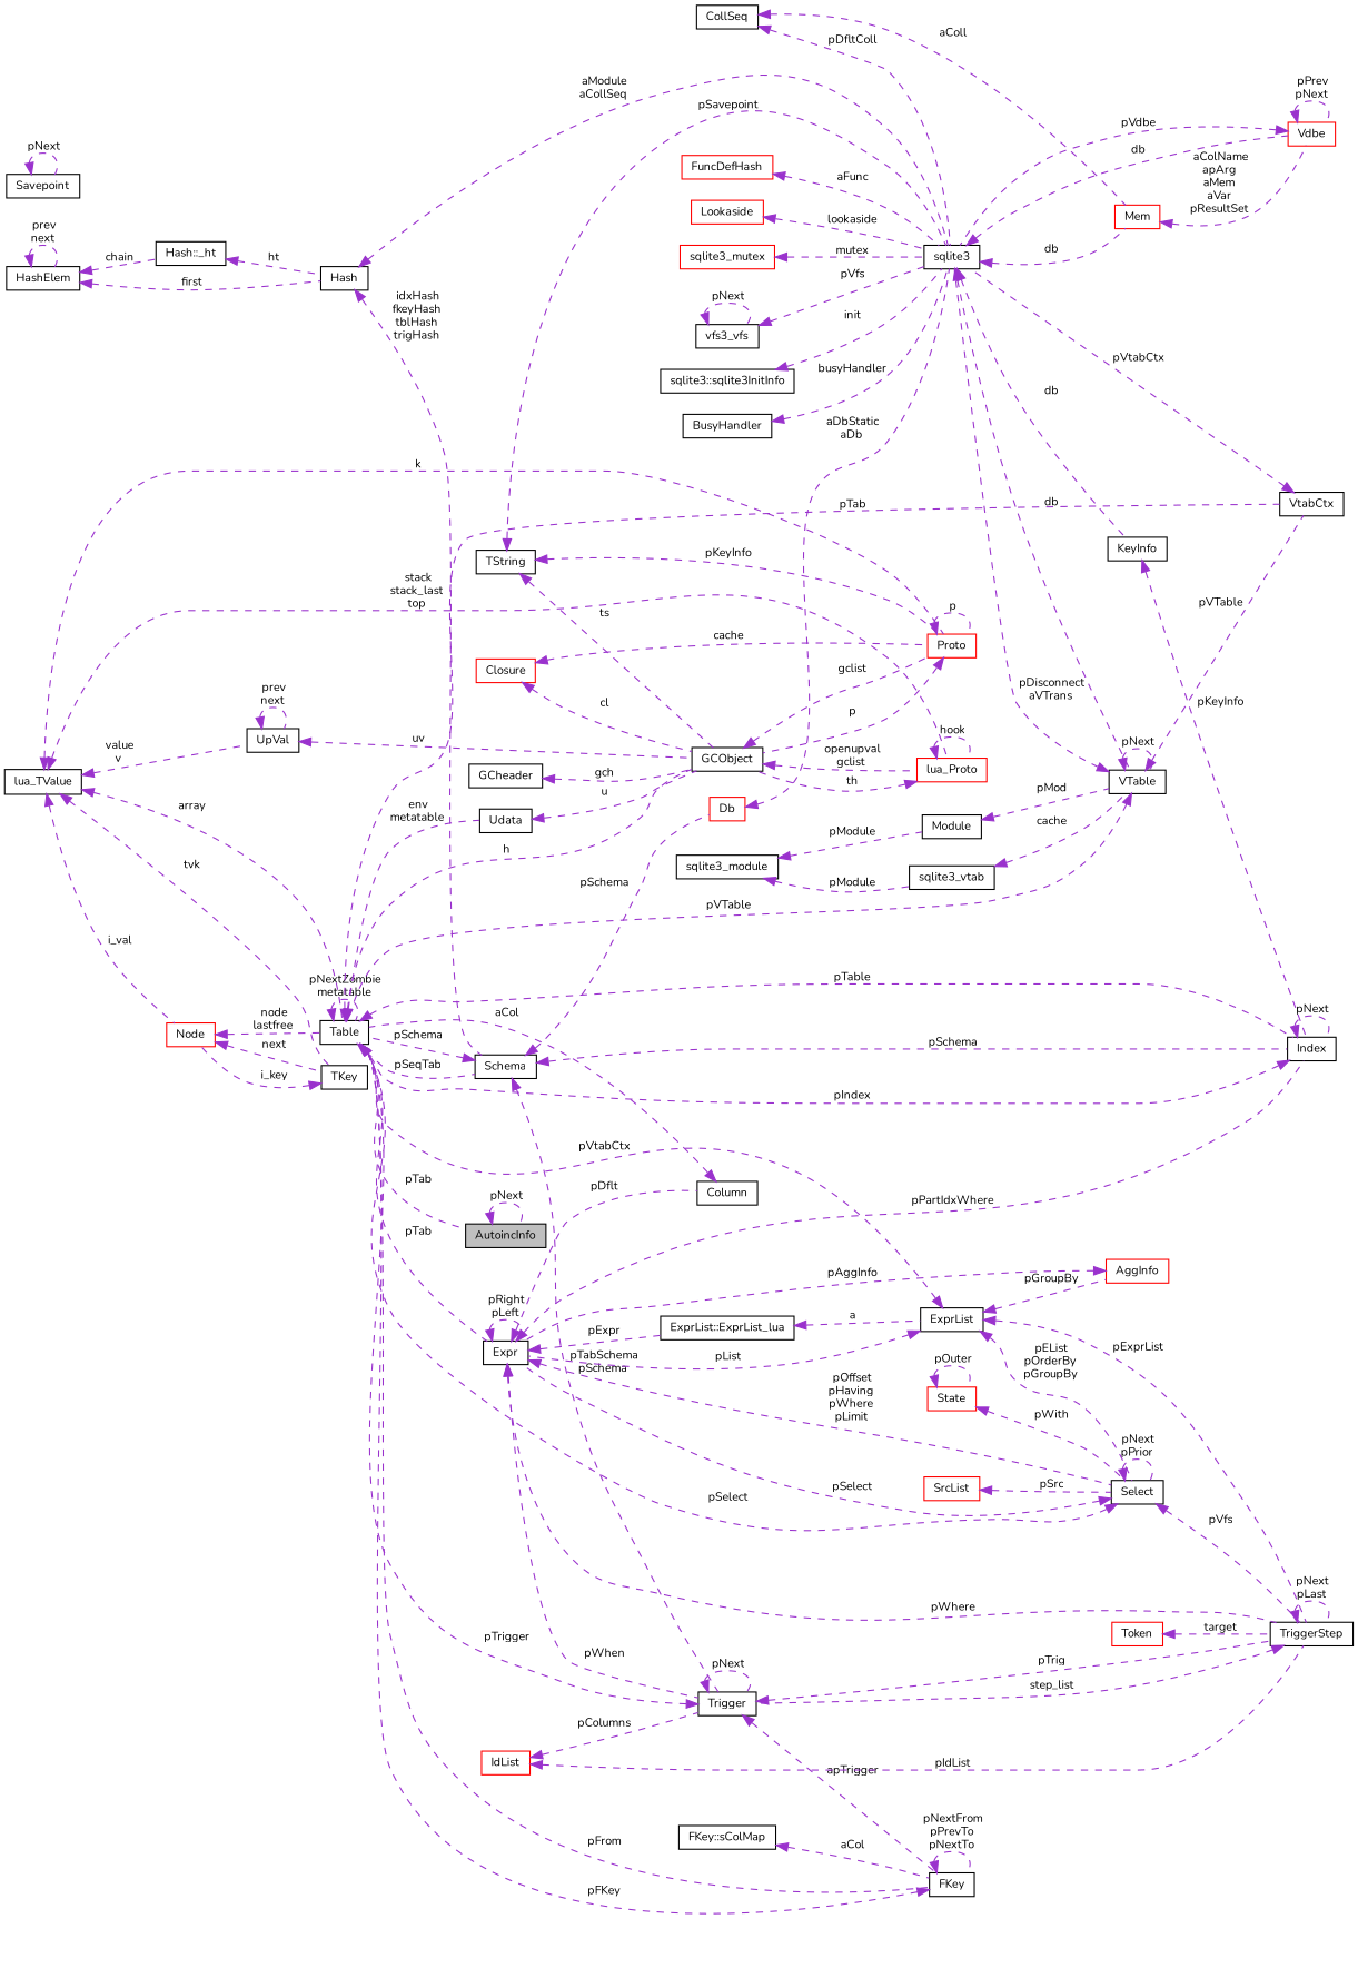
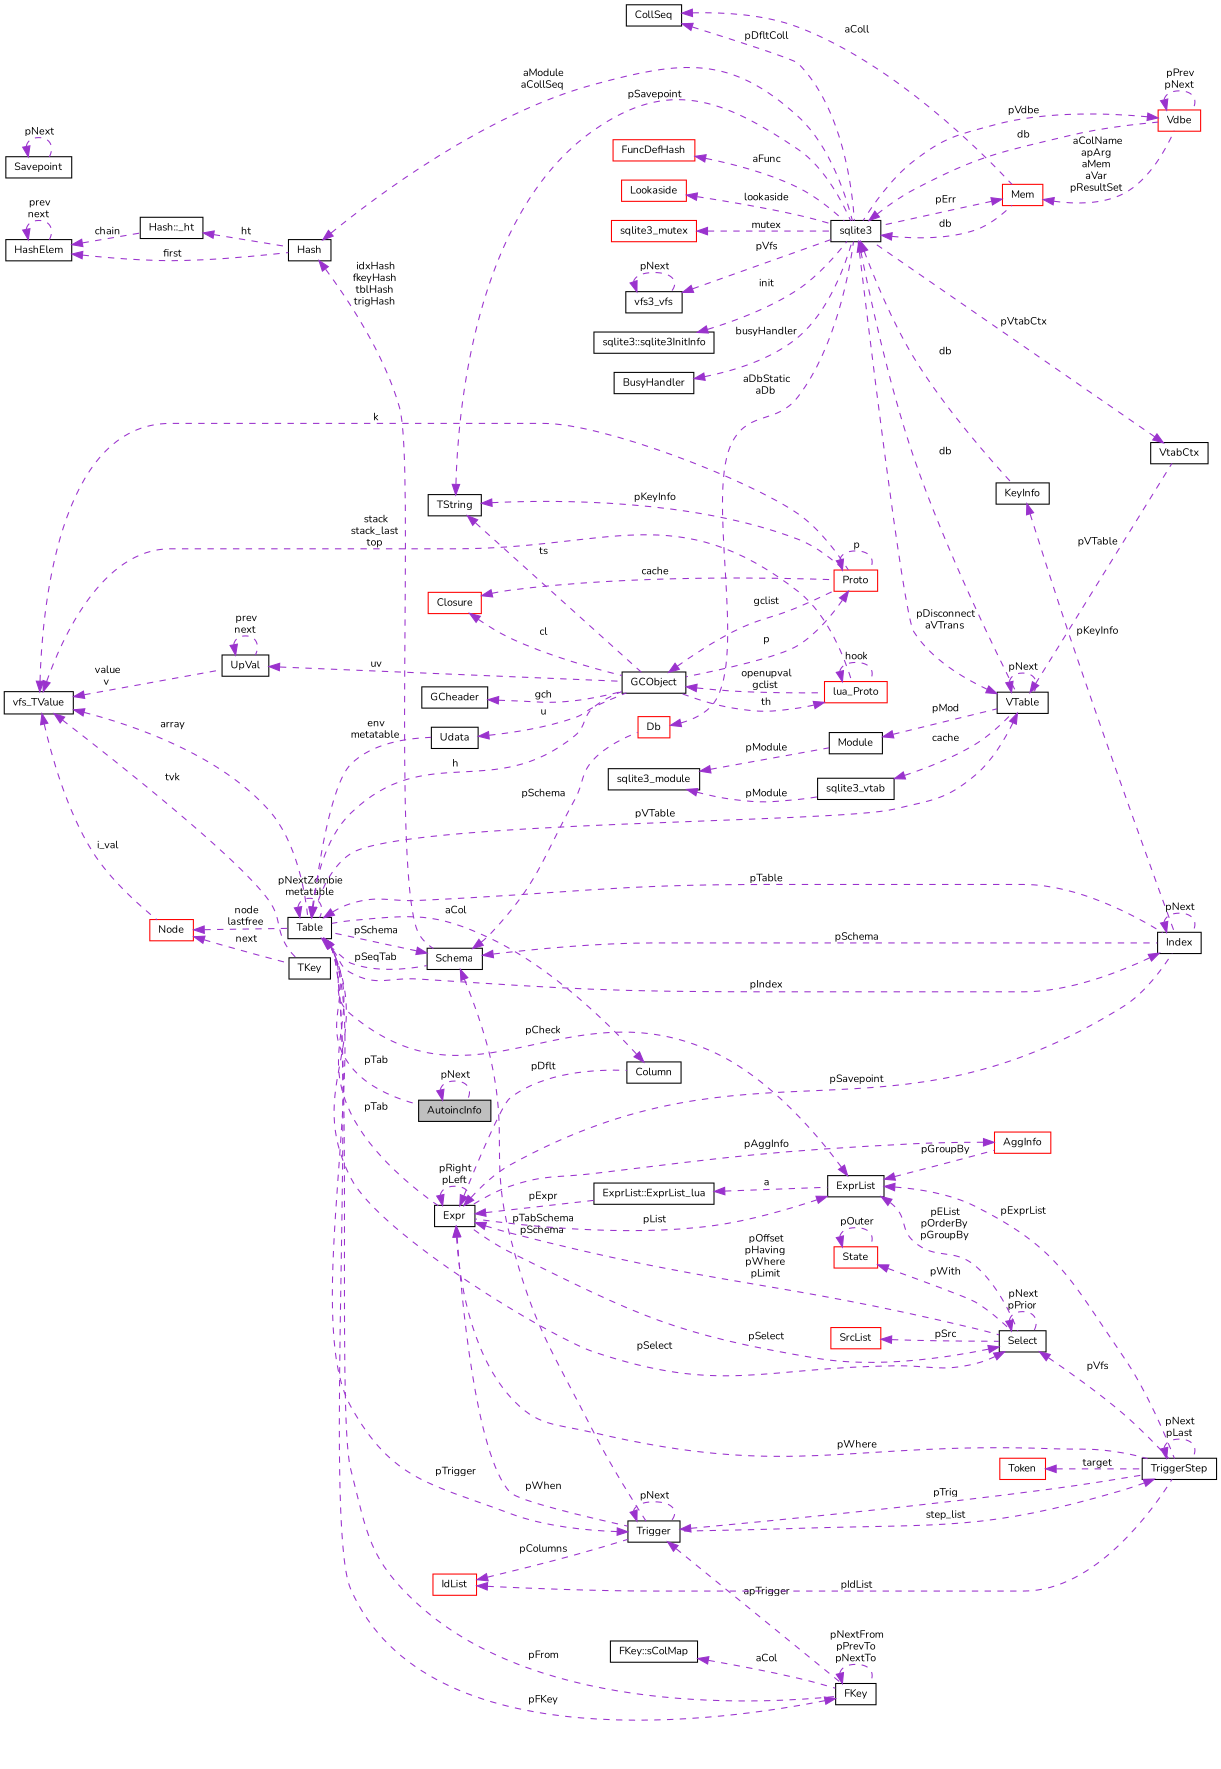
  digraph {
    fontname=Nunito
    rankdir=LR
    node [color=black fillcolor=white fontname=Nunito fontsize=10 shape=record style=filled]
    edge [color=darkorchid3 dir=back fontname=Nunito fontsize=10 labelfontname=Helvetica labelfontsize=10 style=dashed]
    n1 [fillcolor=grey75 fontcolor=black height=0.2 label=AutoincInfo width=0.4]
    n2 [height=0.2 label=Table width=0.4]
    n3 [height=0.2 label=Schema width=0.4]
    n4 [height=0.2 label=Expr width=0.4]
    n5 [height=0.2 label=FKey width=0.4]
    n6 [height=0.2 label=VtabCtx width=0.4]
    n7 [height=0.2 label=GCObject width=0.4]
    n8 [height=0.2 label=Udata width=0.4]
    n9 [height=0.2 label=Index width=0.4]
    n10 [height=0.2 label=Trigger width=0.4]
    n11 [color=red height=0.2 label=Db width=0.4]
    n12 [height=0.2 label=Column width=0.4]
    n13 [height=0.2 label="ExprList::ExprList_lua" width=0.4]
    n14 [height=0.2 label=Select width=0.4]
    n15 [height=0.2 label=TriggerStep width=0.4]
    n16 [height=0.2 label=sqlite3 width=0.4]
    n17 [color=red height=0.2 label=Proto width=0.4]
    n18 [color=red height=0.2 label=lua_Proto width=0.4]
    n19 [color=red height=0.2 label="Node" width=0.4]
    n20 [height=0.2 label=TKey width=0.4]
-   n21 [height=0.2 label=lua_TValue width=0.4]
+   n21 [height=0.2 label=vfs_TValue width=0.4]
    n22 [height=0.2 label=UpVal width=0.4]
    n23 [height=0.2 label=Hash width=0.4]
    n24 [height=0.2 label=VTable width=0.4]
    n25 [color=red height=0.2 label=Mem width=0.4]
    n26 [color=red height=0.2 label=Vdbe width=0.4]
    n27 [height=0.2 label=KeyInfo width=0.4]
    n28 [height=0.2 label="Hash::_ht" width=0.4]
    n29 [height=0.2 label=HashElem width=0.4]
    n30 [height=0.2 label=ExprList width=0.4]
    n31 [color=red height=0.2 label=AggInfo width=0.4]
    n32 [color=red height=0.2 label=State width=0.4]
    n33 [color=red height=0.2 label=SrcList width=0.4]
    n34 [height=0.2 label="FKey::sColMap" width=0.4]
    n35 [color=red height=0.2 label=Token width=0.4]
    n36 [color=red height=0.2 label=IdList width=0.4]
    n37 [height=0.2 label=Savepoint width=0.4]
    n38 [color=red height=0.2 label=FuncDefHash width=0.4]
    n39 [color=red height=0.2 label=Lookaside width=0.4]
    n40 [color=red height=0.2 label=sqlite3_mutex width=0.4]
    n41 [height=0.2 label=vfs3_vfs width=0.4]
    n42 [height=0.2 label="sqlite3::sqlite3InitInfo" width=0.4]
    n43 [height=0.2 label=BusyHandler width=0.4]
    n44 [height=0.2 label=CollSeq width=0.4]
    n45 [height=0.2 label=Module width=0.4]
    n46 [height=0.2 label=sqlite3_module width=0.4]
    n47 [height=0.2 label=sqlite3_vtab width=0.4]
    n48 [height=0.2 label=TString width=0.4]
    n49 [color=red height=0.2 label=Closure width=0.4]
    n50 [height=0.2 label=GCheader width=0.4]
    n1 -> n1 [label=" pNext"]
    n2 -> n1 [label=" pTab"]
    n2 -> n2 [label=" pNextZombie\nmetatable"]
    n2 -> n3 [label=" pSeqTab"]
    n2 -> n4 [label=" pTab"]
    n2 -> n5 [label=" pFrom"]
-   n2 -> n6 [label=" pTab"]
    n2 -> n7 [label=" h"]
    n2 -> n8 [label=" env\nmetatable"]
    n2 -> n9 [label=" pTable"]
    n3 -> n2 [label=" pSchema"]
    n3 -> n9 [label=" pSchema"]
    n3 -> n10 [label=" pTabSchema\npSchema"]
    n3 -> n11 [label=" pSchema"]
    n4 -> n4 [label=" pRight\npLeft"]
-   n4 -> n9 [label=" pPartIdxWhere"]
+   n4 -> n9 [label=" pSavepoint"]
    n4 -> n10 [label=" pWhen"]
    n4 -> n12 [label=" pDflt"]
    n4 -> n13 [label=" pExpr"]
    n4 -> n14 [label=" pOffset\npHaving\npWhere\npLimit"]
    n4 -> n15 [label=" pWhere"]
    n5 -> n2 [label=" pFKey"]
    n5 -> n5 [label=" pNextFrom\npPrevTo\npNextTo"]
    n6 -> n16 [label=" pVtabCtx"]
    n7 -> n17 [label=" gclist"]
    n7 -> n18 [label=" openupval\ngclist"]
    n8 -> n7 [label=" u"]
    n9 -> n2 [label=" pIndex"]
    n9 -> n9 [label=" pNext"]
    n10 -> n2 [label=" pTrigger"]
    n10 -> n5 [label=" apTrigger"]
    n10 -> n10 [label=" pNext"]
    n10 -> n15 [label=" pTrig"]
    n11 -> n16 [label=" aDbStatic\naDb"]
    n12 -> n2 [label=" aCol"]
    n13 -> n30 [label=" a"]
    n14 -> n2 [label=" pSelect"]
    n14 -> n4 [label=" pSelect"]
    n14 -> n14 [label=" pNext\npPrior"]
    n14 -> n15 [label=" pVfs"]
    n15 -> n10 [label=" step_list"]
    n15 -> n15 [label=" pNext\npLast"]
    n16 -> n24 [label=" db"]
    n16 -> n25 [label=" db"]
    n16 -> n26 [label=" db"]
    n16 -> n27 [label=" db"]
    n17 -> n7 [label=" p"]
    n17 -> n17 [label=" p"]
    n18 -> n7 [label=" th"]
    n18 -> n18 [label=" hook"]
    n19 -> n2 [label=" node\nlastfree"]
    n19 -> n20 [label=" next"]
-   n20 -> n19 [label=" i_key"]
    n21 -> n2 [label=" array"]
    n21 -> n17 [label=" k"]
    n21 -> n18 [label=" stack\nstack_last\ntop"]
    n21 -> n19 [label=" i_val"]
    n21 -> n20 [label=" tvk"]
    n21 -> n22 [label=" value\nv"]
    n22 -> n7 [label=" uv"]
    n22 -> n22 [label=" prev\nnext"]
    n23 -> n3 [label=" idxHash\nfkeyHash\ntblHash\ntrigHash"]
    n23 -> n16 [label=" aModule\naCollSeq"]
    n24 -> n2 [label=" pVTable"]
    n24 -> n6 [label=" pVTable"]
    n24 -> n16 [label=" pDisconnect\naVTrans"]
    n24 -> n24 [label=" pNext"]
+   n25 -> n16 [label=" pErr"]
    n25 -> n26 [label=" aColName\napArg\naMem\naVar\npResultSet"]
    n26 -> n16 [label=" pVdbe"]
    n26 -> n26 [label=" pPrev\npNext"]
    n27 -> n9 [label=" pKeyInfo"]
    n28 -> n23 [label=" ht"]
    n29 -> n23 [label=" first"]
    n29 -> n28 [label=" chain"]
    n29 -> n29 [label=" prev\nnext"]
-   n30 -> n2 [label=" pVtabCtx"]
+   n30 -> n2 [label=" pCheck"]
    n30 -> n4 [label=" pList"]
    n30 -> n14 [label=" pEList\npOrderBy\npGroupBy"]
    n30 -> n15 [label=" pExprList"]
    n30 -> n31 [label=" pGroupBy"]
    n31 -> n4 [label=" pAggInfo"]
    n32 -> n14 [label=" pWith"]
    n32 -> n32 [label=" pOuter"]
    n33 -> n14 [label=" pSrc"]
    n34 -> n5 [label=" aCol"]
    n35 -> n15 [label=" target"]
    n36 -> n10 [label=" pColumns"]
    n36 -> n15 [label=" pIdList"]
    n37 -> n37 [label=" pNext"]
    n38 -> n16 [label=" aFunc"]
    n39 -> n16 [label=" lookaside"]
    n40 -> n16 [label=" mutex"]
    n41 -> n16 [label=" pVfs"]
    n41 -> n41 [label=" pNext"]
    n42 -> n16 [label=" init"]
    n43 -> n16 [label=" busyHandler"]
    n44 -> n16 [label=" pDfltColl"]
    n44 -> n25 [label=" aColl"]
    n45 -> n24 [label=" pMod"]
    n46 -> n45 [label=" pModule"]
    n46 -> n47 [label=" pModule"]
    n47 -> n24 [label=" cache"]
    n48 -> n7 [label=" ts"]
    n48 -> n16 [label=" pSavepoint"]
    n48 -> n17 [label=" pKeyInfo"]
    n49 -> n7 [label=" cl"]
    n49 -> n17 [label=" cache"]
    n50 -> n7 [label=" gch"]
  }
